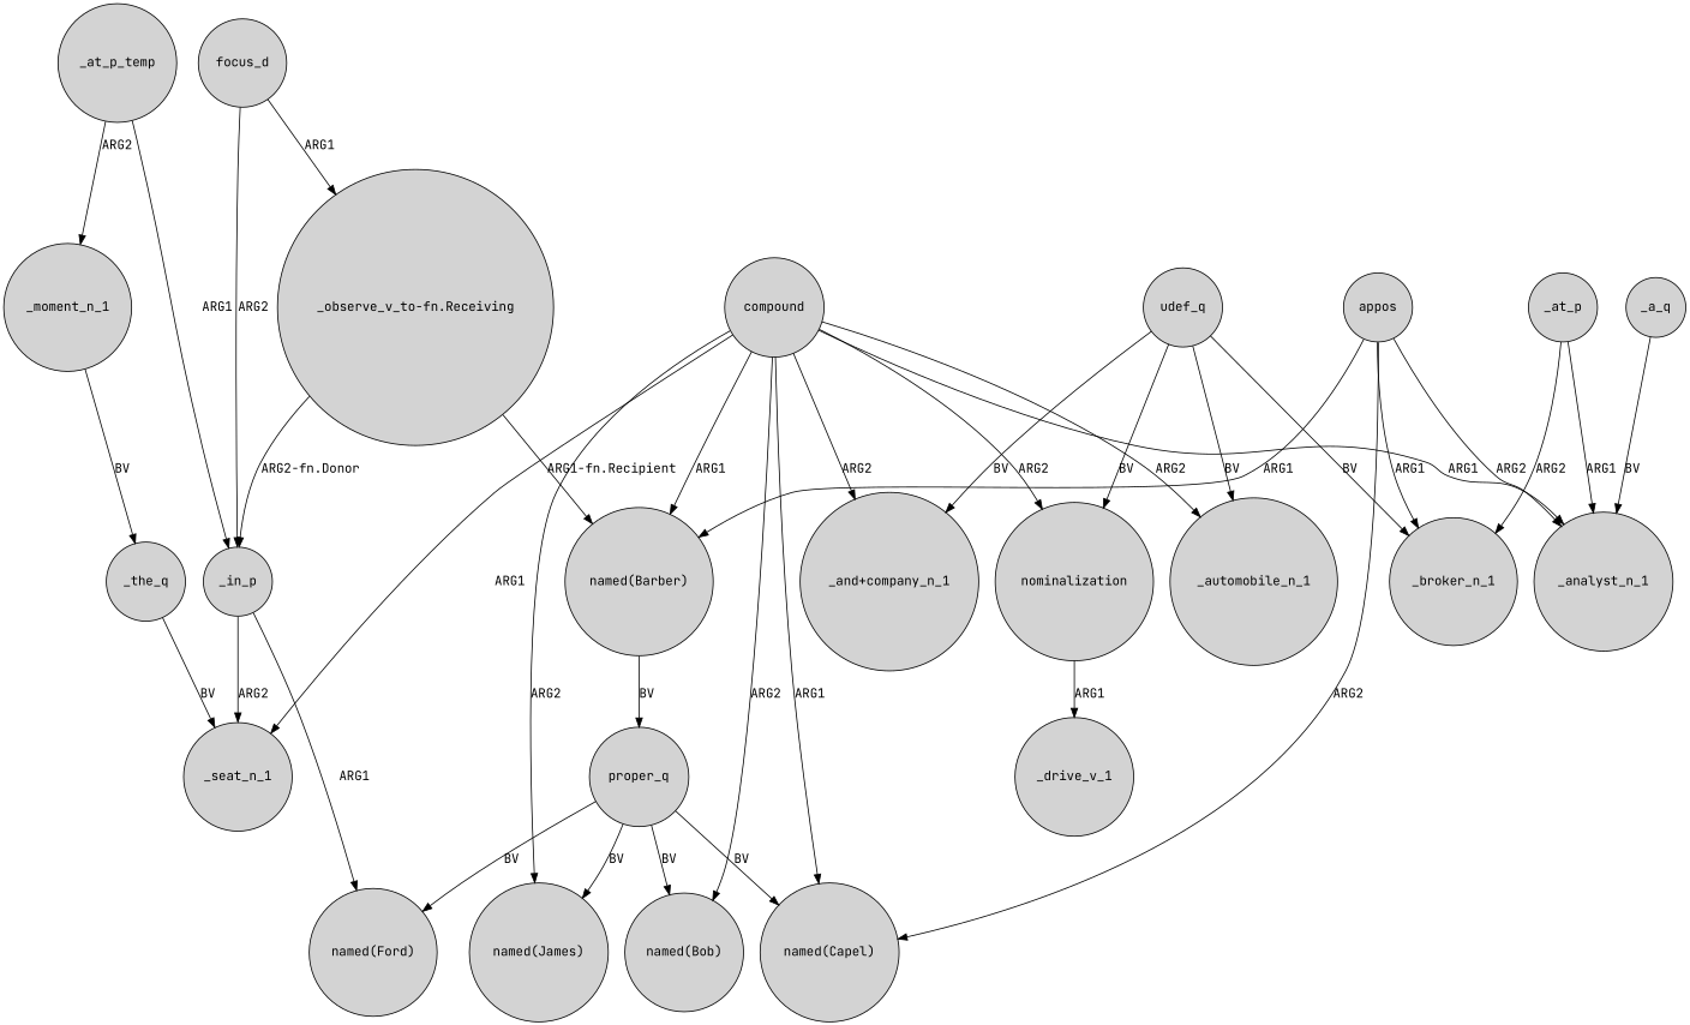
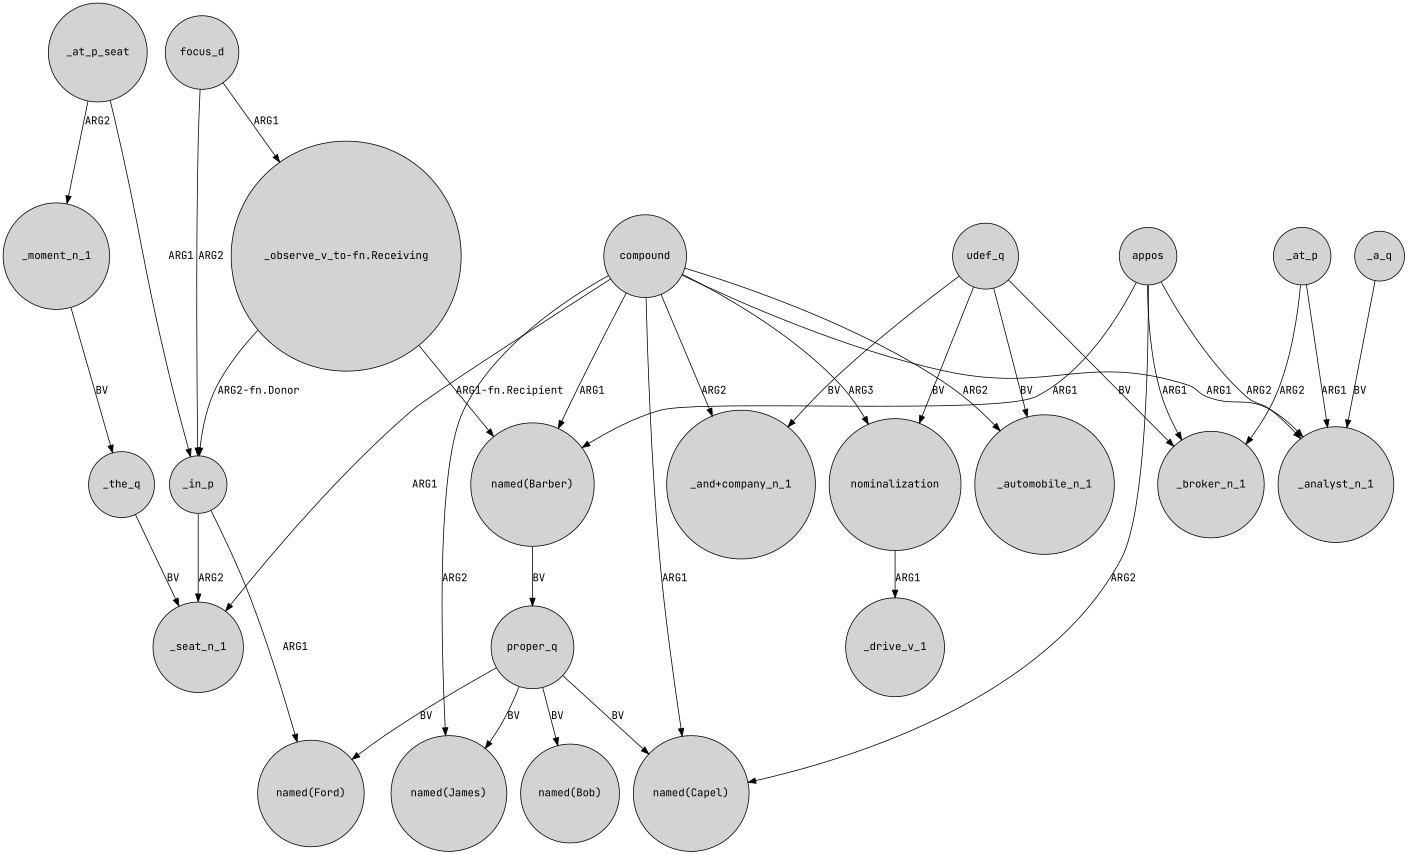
  digraph {
    fontname="JetBrains Mono"
    node [fontname="JetBrains Mono" shape=circle style=filled]
    edge [fontname="JetBrains Mono"]
    "_observe_v_to-fn.Receiving"
    _in_p
    "named(Barber)"
    _seat_n_1
    "named(Ford)"
    proper_q
    "named(James)"
    "named(Bob)"
    "named(Capel)"
    focus_d
    udef_q
    _broker_n_1
    "_and+company_n_1"
    nominalization
    _automobile_n_1
    _drive_v_1
    compound
    _analyst_n_1
    appos
    _at_p
-   _at_p_temp
+   _at_p_temp [label=_at_p_seat]
    _moment_n_1
    _the_q
    _a_q
    "_observe_v_to-fn.Receiving" -> _in_p [label="ARG2-fn.Donor"]
    "_observe_v_to-fn.Receiving" -> "named(Barber)" [label="ARG1-fn.Recipient"]
    _in_p -> _seat_n_1 [label=ARG2]
    _in_p -> "named(Ford)" [label=ARG1]
    "named(Barber)" -> proper_q [label=BV]
    proper_q -> "named(Ford)" [label=BV]
    proper_q -> "named(James)" [label=BV]
    proper_q -> "named(Bob)" [label=BV]
    proper_q -> "named(Capel)" [label=BV]
    focus_d -> "_observe_v_to-fn.Receiving" [label=ARG1]
    focus_d -> _in_p [label=ARG2]
    udef_q -> _broker_n_1 [label=BV]
    udef_q -> "_and+company_n_1" [label=BV]
    udef_q -> nominalization [label=BV]
    udef_q -> _automobile_n_1 [label=BV]
    nominalization -> _drive_v_1 [label=ARG1]
    compound -> "named(Barber)" [label=ARG1]
    compound -> _seat_n_1 [label=ARG1]
    compound -> "named(James)" [label=ARG2]
-   compound -> "named(Bob)" [label=ARG2]
    compound -> "named(Capel)" [label=ARG1]
    compound -> "_and+company_n_1" [label=ARG2]
-   compound -> nominalization [label=ARG2]
+   compound -> nominalization [label=ARG3]
    compound -> _automobile_n_1 [label=ARG2]
    compound -> _analyst_n_1 [label=ARG1]
    appos -> "named(Barber)" [label=ARG1]
    appos -> "named(Capel)" [label=ARG2]
    appos -> _broker_n_1 [label=ARG1]
    appos -> _analyst_n_1 [label=ARG2]
    _at_p -> _broker_n_1 [label=ARG2]
    _at_p -> _analyst_n_1 [label=ARG1]
    _at_p_temp -> _in_p [label=ARG1]
    _at_p_temp -> _moment_n_1 [label=ARG2]
    _moment_n_1 -> _the_q [label=BV]
    _the_q -> _seat_n_1 [label=BV]
    _a_q -> _analyst_n_1 [label=BV]
  }
